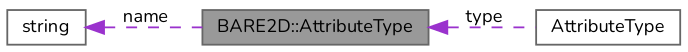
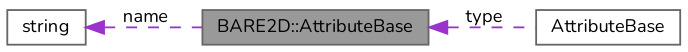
  digraph {
    fontname=Nunito
    rankdir=LR
    node [color=gray40 fillcolor=white fontname=Nunito fontsize=10 shape=box style=filled]
    edge [color=darkorchid3 dir=back fontname=Nunito fontsize=10 labelfontname=Helvetica labelfontsize=10 style=dashed]
-   n1 [fillcolor=grey60 fontcolor=black height=0.2 label="BARE2D::AttributeType" width=0.4]
-   n2 [height=0.2 label=AttributeType width=0.4]
+   n1 [fillcolor=grey60 fontcolor=black height=0.2 label="BARE2D::AttributeBase" width=0.4]
+   n2 [height=0.2 label=AttributeBase width=0.4]
    n3 [height=0.2 label=string width=0.4]
    n1 -> n2 [label=" type"]
    n3 -> n1 [label=" name"]
  }
